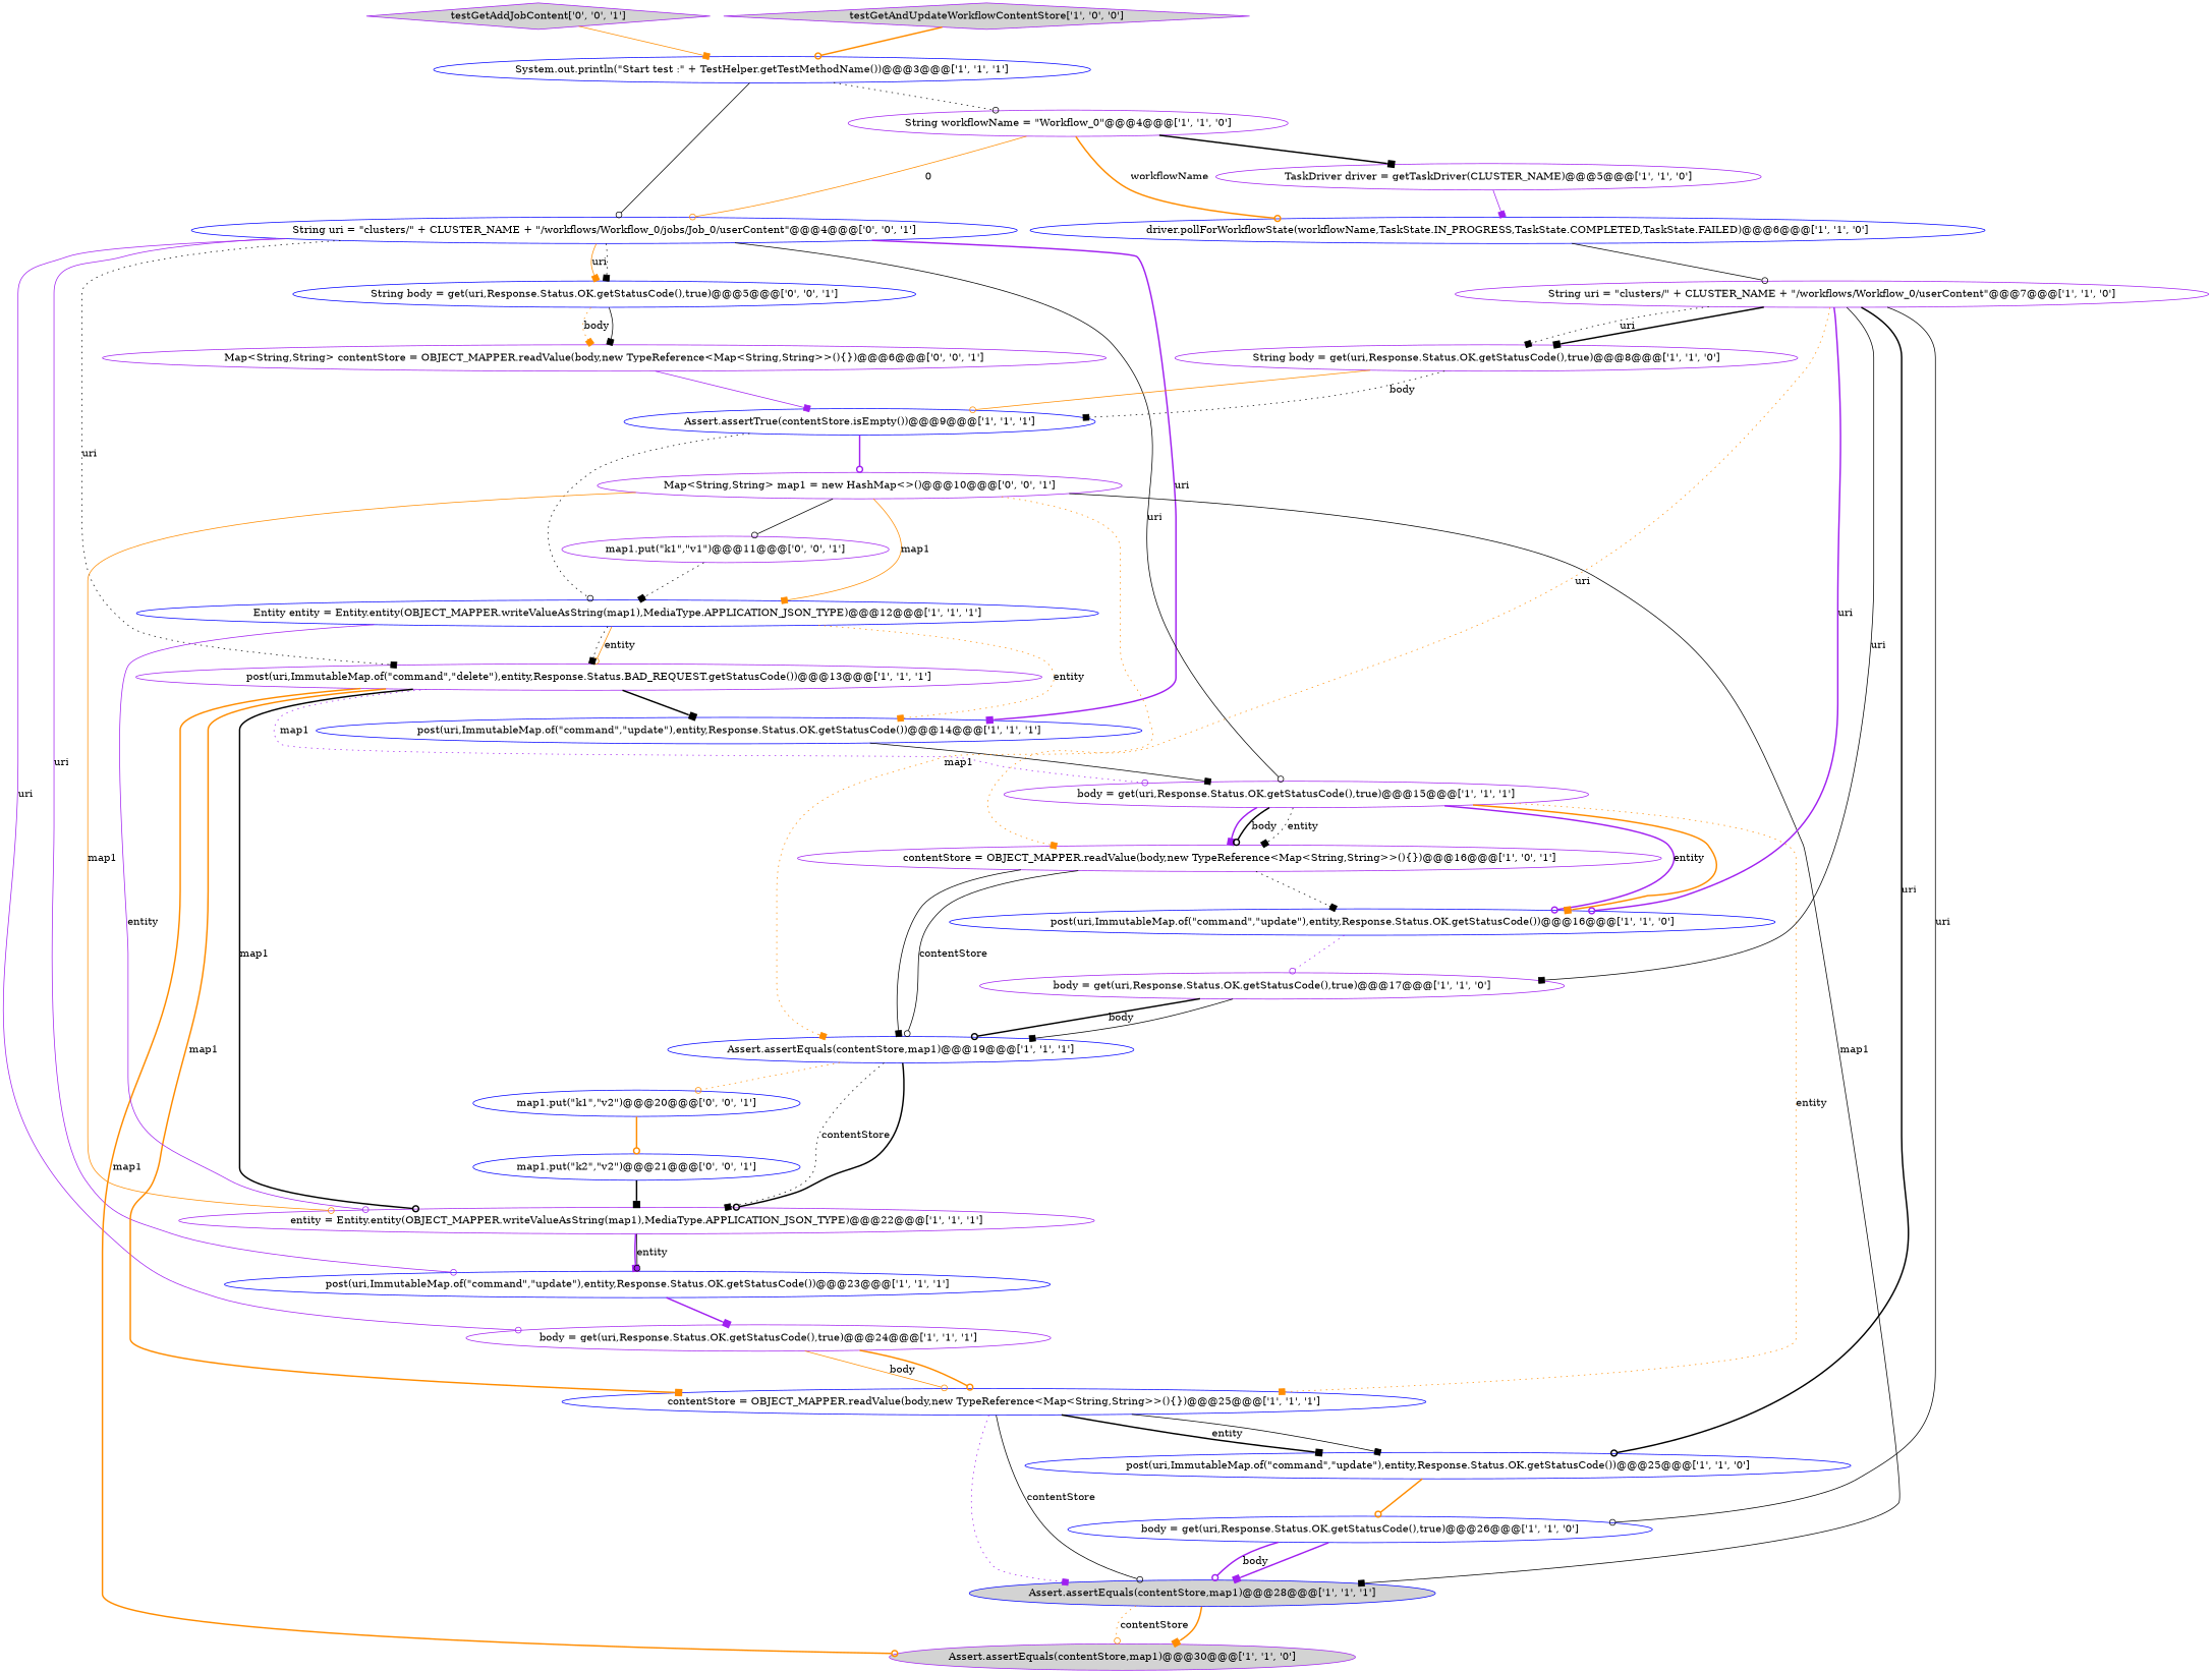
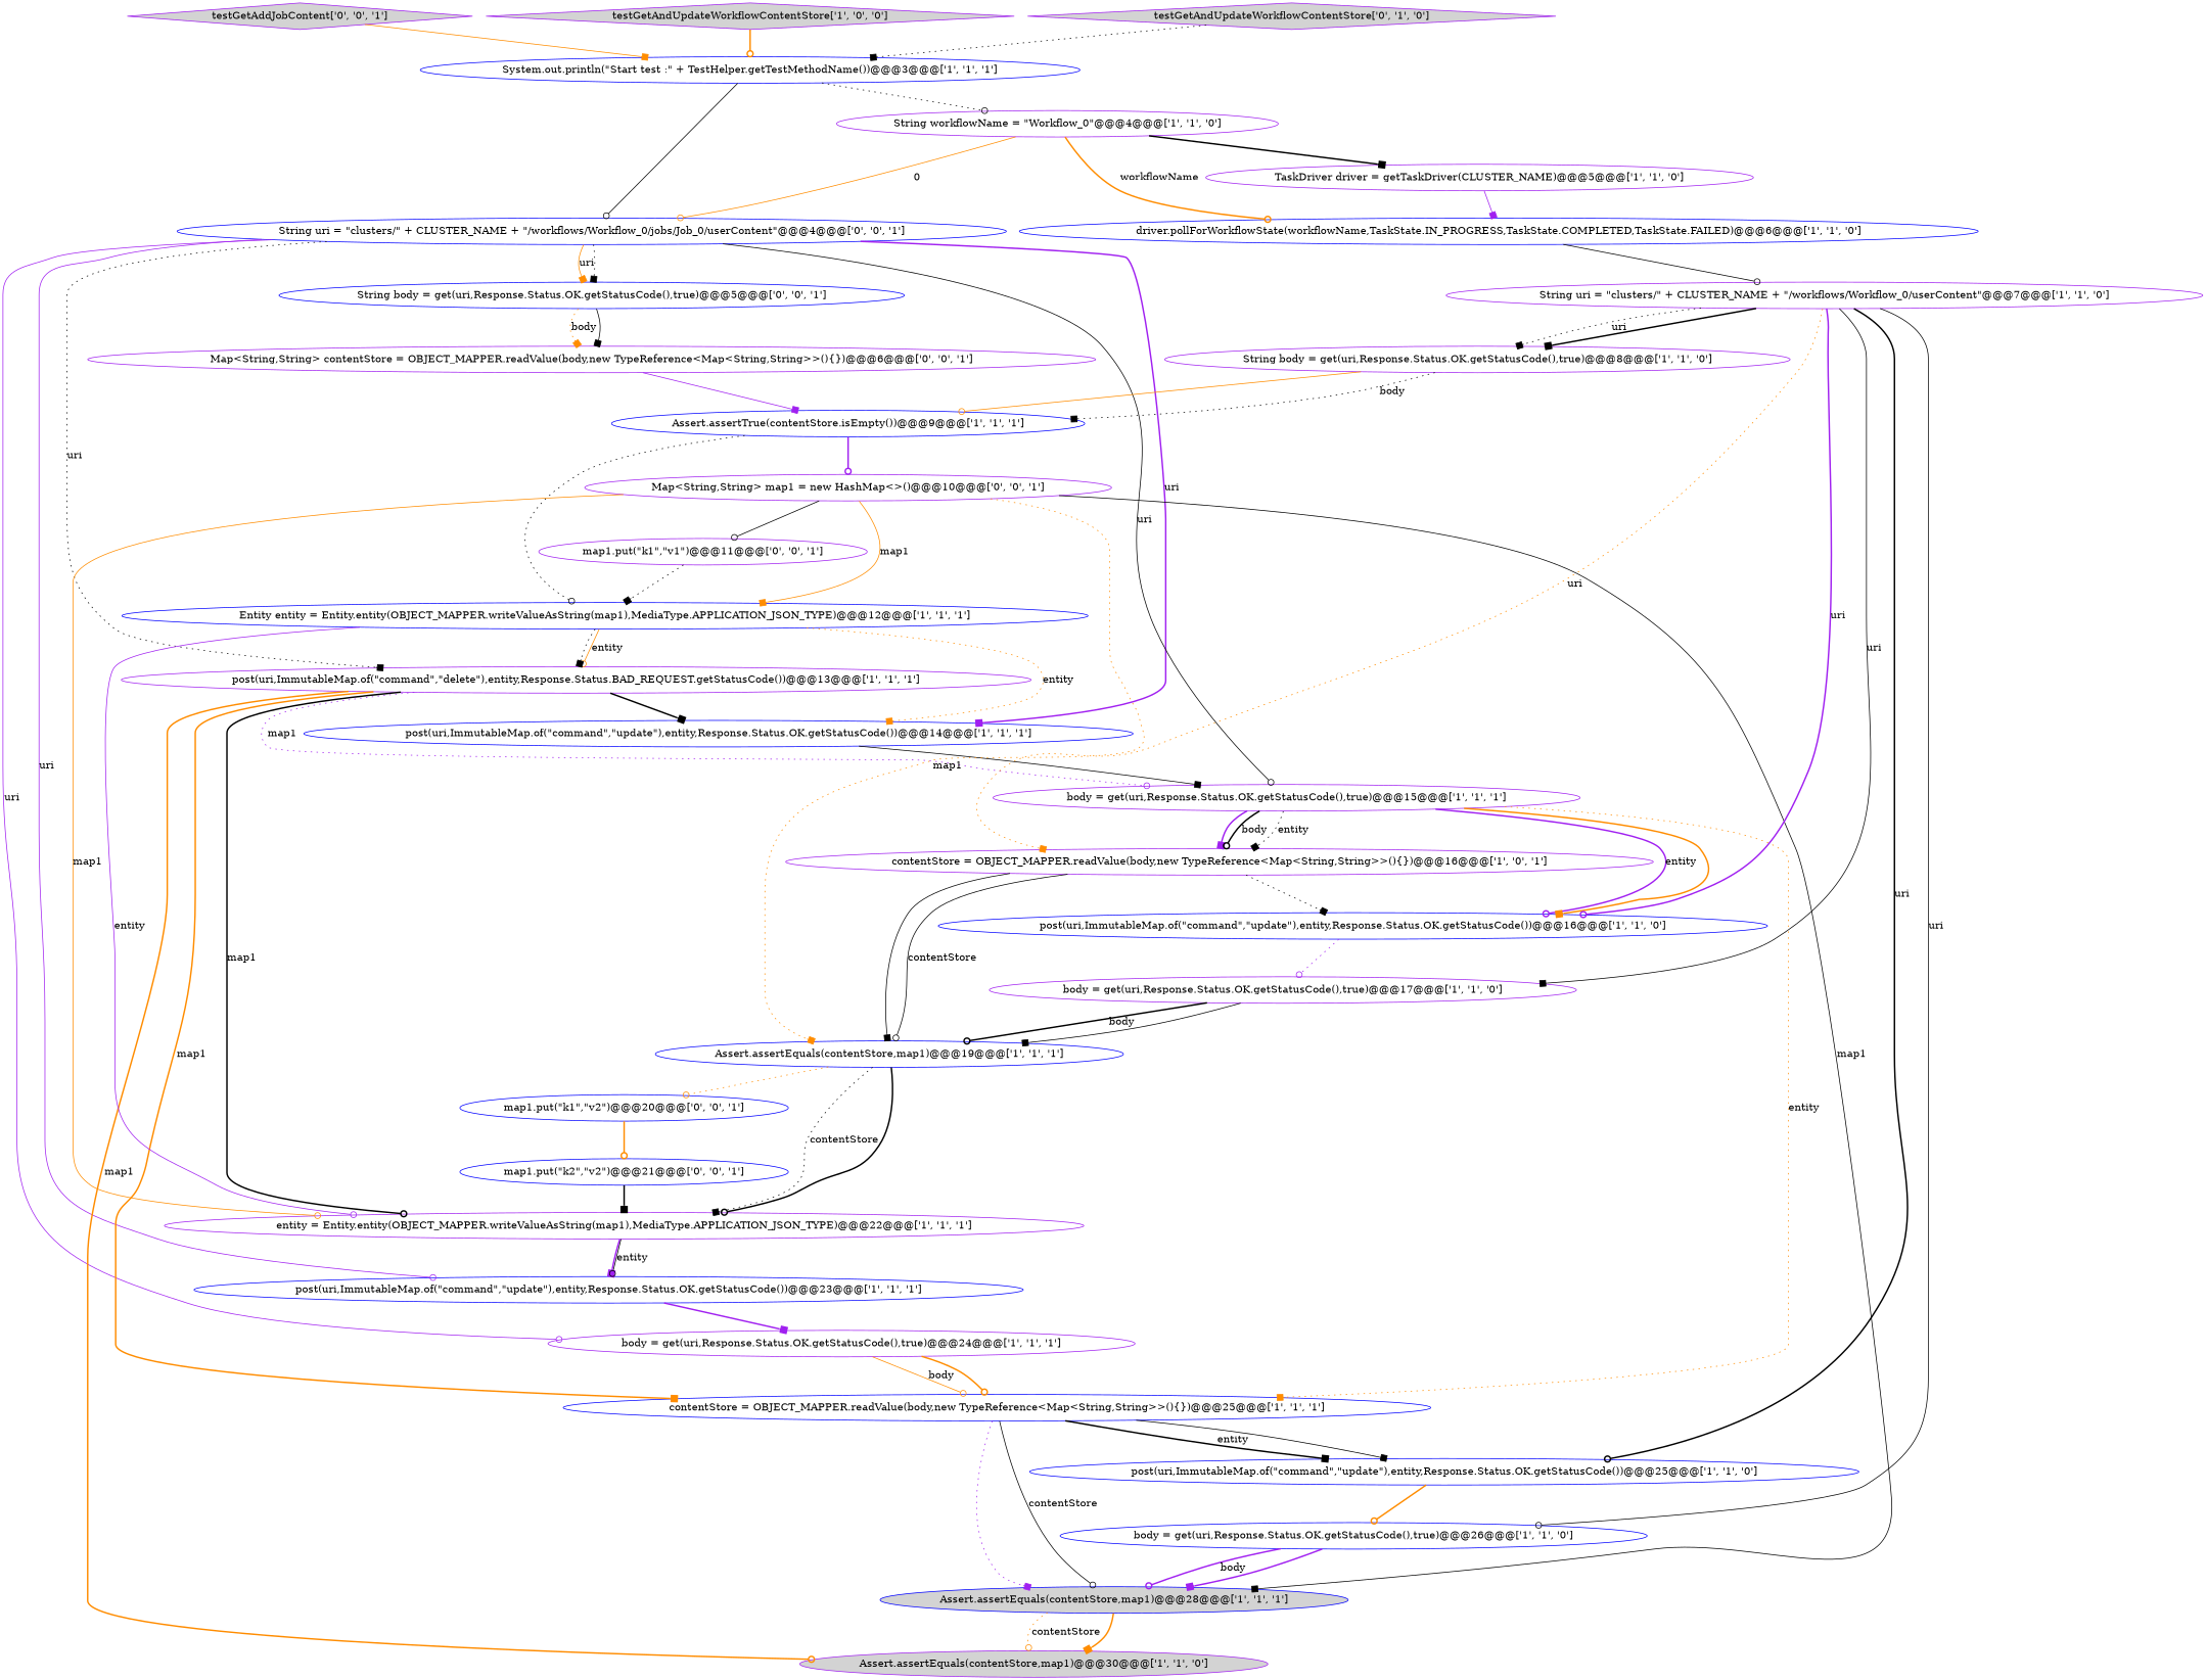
  digraph {
    node [fillcolor=white shape=ellipse style=filled color=purple]
    edge [style=solid color=black arrowhead=box]
    n1 [label="String uri = \"clusters/\" + CLUSTER_NAME + \"/workflows/Workflow_0/jobs/Job_0/userContent\"@@@4@@@['0', '0', '1']" color=blue]
    n2 [label="post(uri,ImmutableMap.of(\"command\",\"update\"),entity,Response.Status.OK.getStatusCode())@@@23@@@['1', '1', '1']" color=blue]
    n3 [label="post(uri,ImmutableMap.of(\"command\",\"delete\"),entity,Response.Status.BAD_REQUEST.getStatusCode())@@@13@@@['1', '1', '1']"]
    n4 [label="post(uri,ImmutableMap.of(\"command\",\"update\"),entity,Response.Status.OK.getStatusCode())@@@14@@@['1', '1', '1']" color=blue]
    n5 [label="body = get(uri,Response.Status.OK.getStatusCode(),true)@@@24@@@['1', '1', '1']"]
    n6 [label="String body = get(uri,Response.Status.OK.getStatusCode(),true)@@@5@@@['0', '0', '1']" color=blue]
    n7 [label="body = get(uri,Response.Status.OK.getStatusCode(),true)@@@15@@@['1', '1', '1']"]
    n8 [label="Assert.assertTrue(contentStore.isEmpty())@@@9@@@['1', '1', '1']" color=blue]
    n9 [label="Map<String,String> map1 = new HashMap<>()@@@10@@@['0', '0', '1']"]
    n10 [label="Entity entity = Entity.entity(OBJECT_MAPPER.writeValueAsString(map1),MediaType.APPLICATION_JSON_TYPE)@@@12@@@['1', '1', '1']" color=blue]
    n11 [label="System.out.println(\"Start test :\" + TestHelper.getTestMethodName())@@@3@@@['1', '1', '1']" color=blue]
    n12 [label="String workflowName = \"Workflow_0\"@@@4@@@['1', '1', '0']"]
    n13 [label="map1.put(\"k1\",\"v1\")@@@11@@@['0', '0', '1']"]
    n14 [label="map1.put(\"k2\",\"v2\")@@@21@@@['0', '0', '1']" color=blue]
    n15 [label="entity = Entity.entity(OBJECT_MAPPER.writeValueAsString(map1),MediaType.APPLICATION_JSON_TYPE)@@@22@@@['1', '1', '1']"]
    n16 [label="String uri = \"clusters/\" + CLUSTER_NAME + \"/workflows/Workflow_0/userContent\"@@@7@@@['1', '1', '0']"]
    n17 [label="post(uri,ImmutableMap.of(\"command\",\"update\"),entity,Response.Status.OK.getStatusCode())@@@16@@@['1', '1', '0']" color=blue]
    n18 [label="body = get(uri,Response.Status.OK.getStatusCode(),true)@@@17@@@['1', '1', '0']"]
    n19 [label="contentStore = OBJECT_MAPPER.readValue(body,new TypeReference<Map<String,String>>(){})@@@16@@@['1', '0', '1']"]
    n20 [label="post(uri,ImmutableMap.of(\"command\",\"update\"),entity,Response.Status.OK.getStatusCode())@@@25@@@['1', '1', '0']" color=blue]
    n21 [label="body = get(uri,Response.Status.OK.getStatusCode(),true)@@@26@@@['1', '1', '0']" color=blue]
    n22 [label="String body = get(uri,Response.Status.OK.getStatusCode(),true)@@@8@@@['1', '1', '0']"]
    n23 [fillcolor=lightgray label="testGetAddJobContent['0', '0', '1']" shape=diamond]
    n24 [fillcolor=lightgray label="Assert.assertEquals(contentStore,map1)@@@30@@@['1', '1', '0']"]
    n25 [label="contentStore = OBJECT_MAPPER.readValue(body,new TypeReference<Map<String,String>>(){})@@@25@@@['1', '1', '1']" color=blue]
    n26 [fillcolor=lightgray label="Assert.assertEquals(contentStore,map1)@@@28@@@['1', '1', '1']" color=blue]
    n27 [label="Assert.assertEquals(contentStore,map1)@@@19@@@['1', '1', '1']" color=blue]
    n28 [label="driver.pollForWorkflowState(workflowName,TaskState.IN_PROGRESS,TaskState.COMPLETED,TaskState.FAILED)@@@6@@@['1', '1', '0']" color=blue]
    n29 [label="Map<String,String> contentStore = OBJECT_MAPPER.readValue(body,new TypeReference<Map<String,String>>(){})@@@6@@@['0', '0', '1']"]
    n30 [fillcolor=lightgray label="testGetAndUpdateWorkflowContentStore['1', '0', '0']" shape=diamond]
    n31 [label="map1.put(\"k1\",\"v2\")@@@20@@@['0', '0', '1']" color=blue]
    n32 [label="TaskDriver driver = getTaskDriver(CLUSTER_NAME)@@@5@@@['1', '1', '0']"]
+   n33 [fillcolor=lightgray label="testGetAndUpdateWorkflowContentStore['0', '1', '0']" shape=diamond]
    n1 -> n2 [label=uri color=purple arrowhead=odot]
    n1 -> n3 [label=uri style=dotted]
    n1 -> n4 [label=uri style=bold color=purple]
    n1 -> n5 [label=uri color=purple arrowhead=odot]
    n1 -> n6 [label=uri color=darkorange]
    n1 -> n6 [style=dotted]
    n1 -> n7 [label=uri arrowhead=odot]
    n2 -> n5 [style=bold color=purple]
    n3 -> n4 [style=bold]
    n3 -> n7 [label=map1 style=dotted color=purple arrowhead=odot]
    n3 -> n15 [label=map1 style=bold arrowhead=odot]
    n3 -> n24 [label=map1 style=bold color=darkorange arrowhead=odot]
    n3 -> n25 [label=map1 style=bold color=darkorange]
    n4 -> n7
    n5 -> n25 [label=body color=darkorange arrowhead=odot]
    n5 -> n25 [style=bold color=darkorange arrowhead=odot]
    n6 -> n29
    n6 -> n29 [label=body style=dotted color=darkorange]
    n7 -> n17 [label=entity style=bold color=purple arrowhead=odot]
    n7 -> n17 [style=bold color=darkorange]
    n7 -> n19 [label=entity style=dotted]
    n7 -> n19 [style=bold color=purple]
    n7 -> n19 [label=body style=bold arrowhead=odot]
    n7 -> n25 [label=entity style=dotted color=darkorange]
    n8 -> n9 [style=bold color=purple arrowhead=odot]
    n8 -> n10 [style=dotted arrowhead=odot]
    n9 -> n10 [label=map1 color=darkorange]
    n9 -> n13 [arrowhead=odot]
    n9 -> n15 [label=map1 color=darkorange arrowhead=odot]
    n9 -> n26 [label=map1]
    n9 -> n27 [label=map1 style=dotted color=darkorange]
    n10 -> n3 [label=entity color=darkorange arrowhead=odot]
    n10 -> n3 [style=dotted]
    n10 -> n4 [label=entity style=dotted color=darkorange]
    n10 -> n15 [label=entity color=purple arrowhead=odot]
    n11 -> n1 [arrowhead=odot]
    n11 -> n12 [style=dotted arrowhead=odot]
    n12 -> n1 [label=0 color=darkorange arrowhead=odot]
    n12 -> n28 [label=workflowName style=bold color=darkorange arrowhead=odot]
    n12 -> n32 [style=bold]
    n13 -> n10 [style=dotted]
    n14 -> n15 [style=bold]
    n15 -> n2 [style=bold color=purple]
    n15 -> n2 [label=entity arrowhead=odot]
    n16 -> n17 [label=uri style=bold color=purple arrowhead=odot]
    n16 -> n18 [label=uri]
    n16 -> n19 [label=uri style=dotted color=darkorange]
    n16 -> n20 [label=uri style=bold arrowhead=odot]
    n16 -> n21 [label=uri arrowhead=odot]
    n16 -> n22 [style=bold]
    n16 -> n22 [label=uri style=dotted]
    n17 -> n18 [style=dotted color=purple arrowhead=odot]
    n18 -> n27 [label=body style=bold arrowhead=odot]
    n18 -> n27
    n19 -> n17 [style=dotted]
    n19 -> n27 [label=contentStore arrowhead=odot]
    n19 -> n27
    n20 -> n21 [style=bold color=darkorange arrowhead=odot]
    n21 -> n26 [style=bold color=purple]
    n21 -> n26 [label=body style=bold color=purple arrowhead=odot]
    n22 -> n8 [label=body style=dotted]
    n22 -> n8 [color=darkorange arrowhead=odot]
    n23 -> n11 [color=darkorange]
    n25 -> n20
    n25 -> n20 [label=entity style=bold]
    n25 -> n26 [style=dotted color=purple]
    n25 -> n26 [label=contentStore arrowhead=odot]
    n26 -> n24 [style=bold color=darkorange]
    n26 -> n24 [label=contentStore style=dotted color=darkorange arrowhead=odot]
    n27 -> n15 [label=contentStore style=dotted]
    n27 -> n15 [style=bold arrowhead=odot]
    n27 -> n31 [style=dotted color=darkorange arrowhead=odot]
    n28 -> n16 [arrowhead=odot]
    n29 -> n8 [color=purple]
    n30 -> n11 [style=bold color=darkorange arrowhead=odot]
    n31 -> n14 [style=bold color=darkorange arrowhead=odot]
    n32 -> n28 [color=purple]
+   n33 -> n11 [style=dotted]
  }
